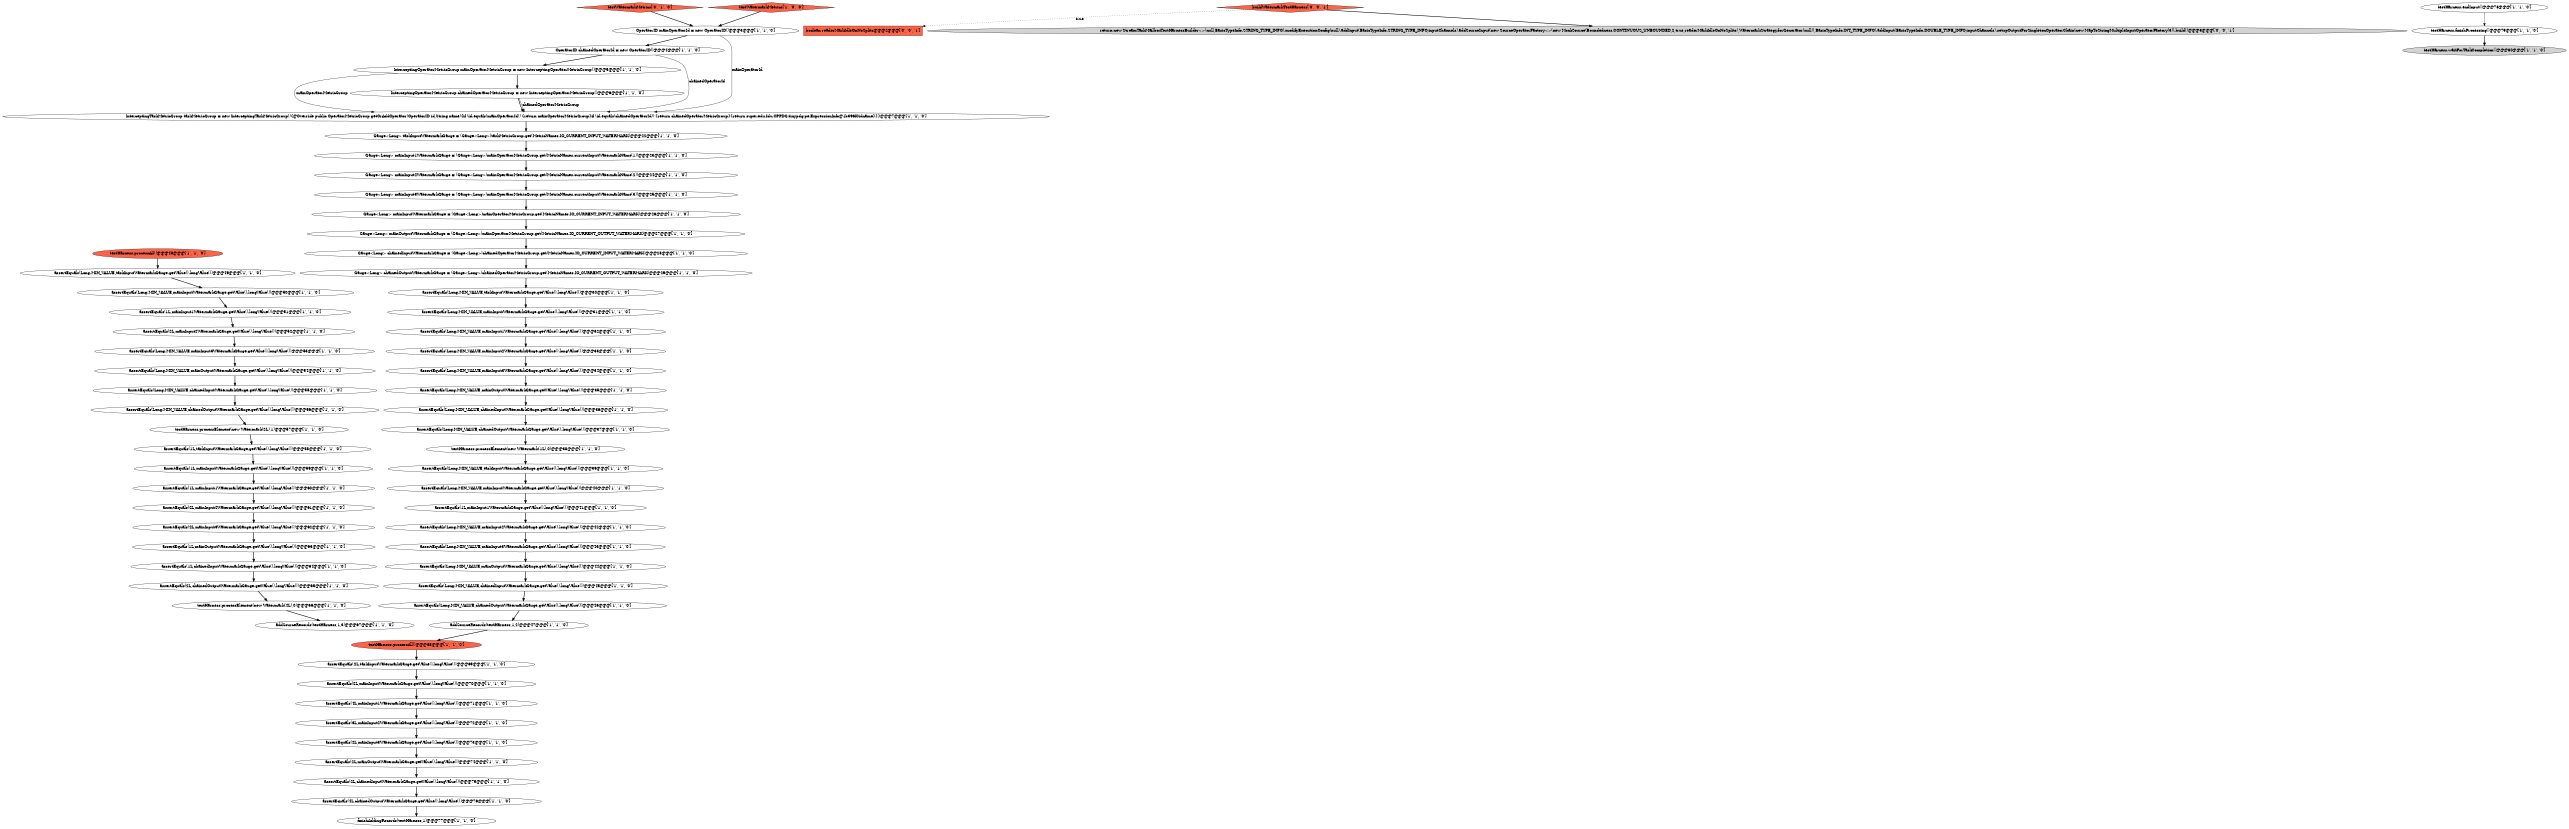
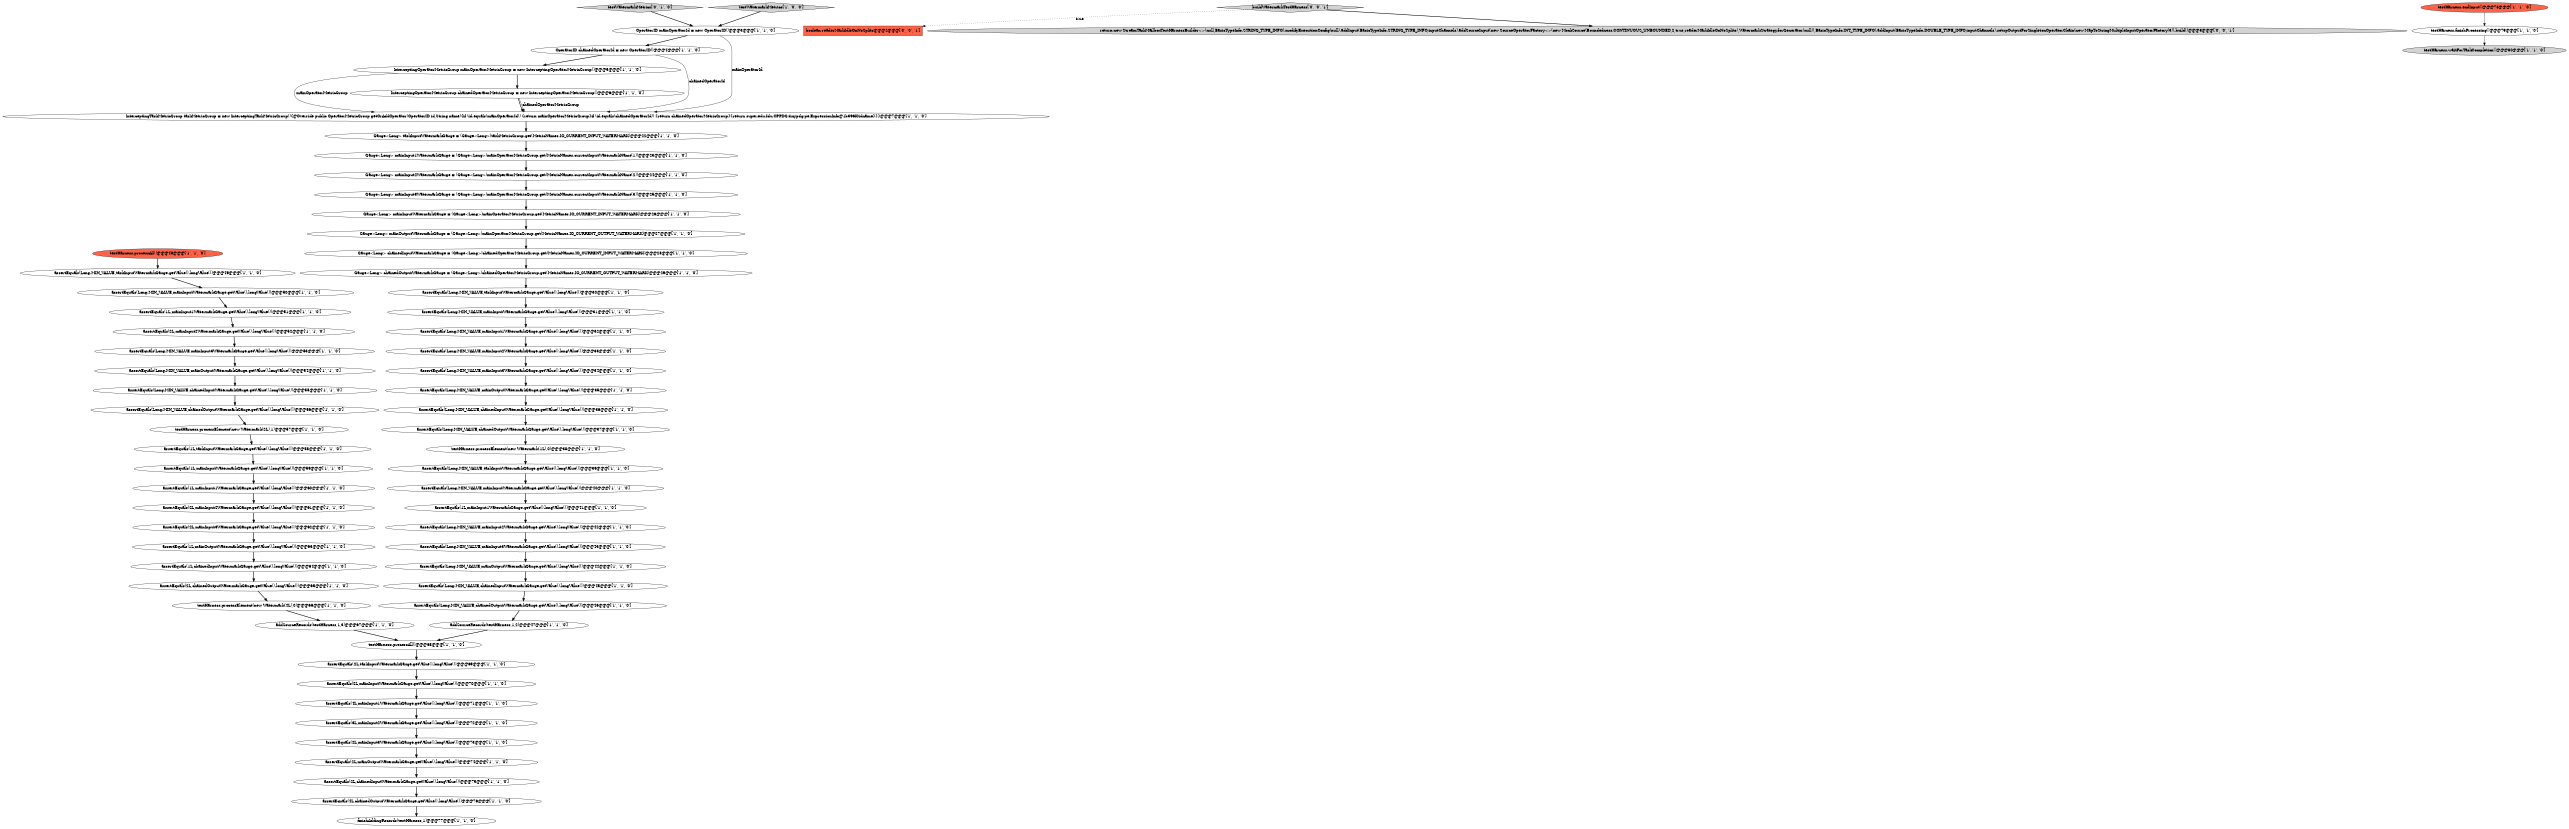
  digraph {
    node [fillcolor=white shape=ellipse style=filled]
    edge [style=bold]
    n1 [label="Gauge<Long> taskInputWatermarkGauge = (Gauge<Long>)taskMetricGroup.get(MetricNames.IO_CURRENT_INPUT_WATERMARK)@@@22@@@['1', '1', '0']"]
    n2 [label="Gauge<Long> mainInput1WatermarkGauge = (Gauge<Long>)mainOperatorMetricGroup.get(MetricNames.currentInputWatermarkName(1))@@@23@@@['1', '1', '0']"]
    n3 [label="Gauge<Long> mainInput2WatermarkGauge = (Gauge<Long>)mainOperatorMetricGroup.get(MetricNames.currentInputWatermarkName(2))@@@24@@@['1', '1', '0']"]
    n4 [label="assertEquals(Long.MIN_VALUE,mainOutputWatermarkGauge.getValue().longValue())@@@54@@@['1', '1', '0']"]
    n5 [label="assertEquals(Long.MIN_VALUE,chainedInputWatermarkGauge.getValue().longValue())@@@55@@@['1', '1', '0']"]
    n6 [label="assertEquals(Long.MIN_VALUE,chainedOutputWatermarkGauge.getValue().longValue())@@@56@@@['1', '1', '0']"]
    n7 [label="assertEquals(1L,mainInputWatermarkGauge.getValue().longValue())@@@59@@@['1', '1', '0']"]
    n8 [label="assertEquals(1L,mainInput1WatermarkGauge.getValue().longValue())@@@60@@@['1', '1', '0']"]
    n9 [label="assertEquals(2L,mainInput2WatermarkGauge.getValue().longValue())@@@61@@@['1', '1', '0']"]
    n10 [label="testHarness.processElement(new Watermark(1L),0)@@@38@@@['1', '1', '0']"]
    n11 [label="assertEquals(Long.MIN_VALUE,taskInputWatermarkGauge.getValue().longValue())@@@39@@@['1', '1', '0']"]
    n12 [label="assertEquals(Long.MIN_VALUE,mainInputWatermarkGauge.getValue().longValue())@@@40@@@['1', '1', '0']"]
    n13 [label="assertEquals(Long.MIN_VALUE,chainedInputWatermarkGauge.getValue().longValue())@@@36@@@['1', '1', '0']"]
    n14 [label="assertEquals(Long.MIN_VALUE,chainedOutputWatermarkGauge.getValue().longValue())@@@37@@@['1', '1', '0']"]
    n15 [label="assertEquals(Long.MIN_VALUE,mainInput3WatermarkGauge.getValue().longValue())@@@53@@@['1', '1', '0']"]
    n16 [label="OperatorID chainedOperatorId = new OperatorID()@@@4@@@['1', '1', '0']"]
    n17 [label="InterceptingOperatorMetricGroup mainOperatorMetricGroup = new InterceptingOperatorMetricGroup()@@@5@@@['1', '1', '0']"]
    n18 [label="InterceptingTaskMetricGroup taskMetricGroup = new InterceptingTaskMetricGroup(){@Override public OperatorMetricGroup getOrAddOperator(OperatorID id,String name){if (id.equals(mainOperatorId)) {return mainOperatorMetricGroup}if (id.equals(chainedOperatorId)) {return chainedOperatorMetricGroup}{return super.edu.fdu.CPPDG.tinypdg.pe.ExpressionInfo@1b396f0idname}}}@@@7@@@['1', '1', '0']"]
    n19 [label="InterceptingOperatorMetricGroup chainedOperatorMetricGroup = new InterceptingOperatorMetricGroup()@@@6@@@['1', '1', '0']"]
    n20 [label="assertEquals(2L,mainInput3WatermarkGauge.getValue().longValue())@@@73@@@['1', '1', '0']"]
    n21 [label="assertEquals(2L,mainOutputWatermarkGauge.getValue().longValue())@@@74@@@['1', '1', '0']"]
    n22 [label="assertEquals(2L,chainedInputWatermarkGauge.getValue().longValue())@@@75@@@['1', '1', '0']"]
    n23 [label="Gauge<Long> mainInput3WatermarkGauge = (Gauge<Long>)mainOperatorMetricGroup.get(MetricNames.currentInputWatermarkName(3))@@@25@@@['1', '1', '0']"]
    n24 [label="assertEquals(Long.MIN_VALUE,mainInput3WatermarkGauge.getValue().longValue())@@@43@@@['1', '1', '0']"]
    n25 [label="assertEquals(Long.MIN_VALUE,mainOutputWatermarkGauge.getValue().longValue())@@@44@@@['1', '1', '0']"]
    n26 [label="assertEquals(Long.MIN_VALUE,chainedInputWatermarkGauge.getValue().longValue())@@@45@@@['1', '1', '0']"]
    n27 [label="testHarness.processElement(new Watermark(2L),1)@@@57@@@['1', '1', '0']"]
    n28 [label="assertEquals(1L,taskInputWatermarkGauge.getValue().longValue())@@@58@@@['1', '1', '0']"]
    n29 [label="assertEquals(Long.MIN_VALUE,mainInput2WatermarkGauge.getValue().longValue())@@@42@@@['1', '1', '0']"]
    n30 [label="Gauge<Long> mainInputWatermarkGauge = (Gauge<Long>)mainOperatorMetricGroup.get(MetricNames.IO_CURRENT_INPUT_WATERMARK)@@@26@@@['1', '1', '0']"]
    n31 [label="Gauge<Long> mainOutputWatermarkGauge = (Gauge<Long>)mainOperatorMetricGroup.get(MetricNames.IO_CURRENT_OUTPUT_WATERMARK)@@@27@@@['1', '1', '0']"]
    n32 [label="Gauge<Long> chainedInputWatermarkGauge = (Gauge<Long>)chainedOperatorMetricGroup.get(MetricNames.IO_CURRENT_INPUT_WATERMARK)@@@28@@@['1', '1', '0']"]
    n33 [label="assertEquals(Long.MIN_VALUE,mainInputWatermarkGauge.getValue().longValue())@@@31@@@['1', '1', '0']"]
    n34 [label="assertEquals(Long.MIN_VALUE,mainInput1WatermarkGauge.getValue().longValue())@@@32@@@['1', '1', '0']"]
    n35 [label="assertEquals(Long.MIN_VALUE,mainInput2WatermarkGauge.getValue().longValue())@@@33@@@['1', '1', '0']"]
    n36 [label="assertEquals(2L,mainInput3WatermarkGauge.getValue().longValue())@@@62@@@['1', '1', '0']"]
    n37 [label="assertEquals(1L,mainOutputWatermarkGauge.getValue().longValue())@@@63@@@['1', '1', '0']"]
    n38 [label="assertEquals(1L,chainedInputWatermarkGauge.getValue().longValue())@@@64@@@['1', '1', '0']"]
    n39 [label="assertEquals(Long.MIN_VALUE,taskInputWatermarkGauge.getValue().longValue())@@@30@@@['1', '1', '0']"]
    n40 [fillcolor=tomato label="boolean readerMarkIdleOnNoSplits@@@2@@@['0', '0', '1']" shape=box]
    n41 [label="assertEquals(2L,taskInputWatermarkGauge.getValue().longValue())@@@69@@@['1', '1', '0']"]
    n42 [label="assertEquals(2L,mainInputWatermarkGauge.getValue().longValue())@@@70@@@['1', '1', '0']"]
    n43 [label="assertEquals(4L,mainInput1WatermarkGauge.getValue().longValue())@@@71@@@['1', '1', '0']"]
    n44 [fillcolor=lightgray label="return new StreamTaskMailboxTestHarnessBuilder<>(null,BasicTypeInfo.STRING_TYPE_INFO).modifyExecutionConfig(null).addInput(BasicTypeInfo.STRING_TYPE_INFO,inputChannels).addSourceInput(new SourceOperatorFactory<>(new MockSource(Boundedness.CONTINUOUS_UNBOUNDED,2,true,readerMarkIdleOnNoSplits),WatermarkStrategy.forGenerator(null)),BasicTypeInfo.INT_TYPE_INFO).addInput(BasicTypeInfo.DOUBLE_TYPE_INFO,inputChannels).setupOutputForSingletonOperatorChain(new MapToStringMultipleInputOperatorFactory(3)).build()@@@3@@@['0', '0', '1']"]
    n45 [label="finishAddingRecords(testHarness,1)@@@77@@@['1', '1', '0']"]
-   n46 [label="testHarness.endInput()@@@78@@@['1', '1', '0']"]
+   n46 [fillcolor=tomato label="testHarness.endInput()@@@78@@@['1', '1', '0']"]
    n47 [label="testHarness.finishProcessing()@@@79@@@['1', '1', '0']"]
    n48 [label="assertEquals(3L,mainInput2WatermarkGauge.getValue().longValue())@@@72@@@['1', '1', '0']"]
    n49 [label="assertEquals(Long.MIN_VALUE,chainedOutputWatermarkGauge.getValue().longValue())@@@46@@@['1', '1', '0']"]
    n50 [label="assertEquals(4L,chainedOutputWatermarkGauge.getValue().longValue())@@@76@@@['1', '1', '0']"]
    n51 [fillcolor=lightgray label="testHarness.waitForTaskCompletion()@@@80@@@['1', '1', '0']"]
    n52 [label="assertEquals(1L,mainInput1WatermarkGauge.getValue().longValue())@@@41@@@['1', '1', '0']"]
    n53 [label="assertEquals(Long.MIN_VALUE,mainInput3WatermarkGauge.getValue().longValue())@@@34@@@['1', '1', '0']"]
    n54 [label="assertEquals(1L,mainInput1WatermarkGauge.getValue().longValue())@@@51@@@['1', '1', '0']"]
    n55 [label="assertEquals(2L,mainInput2WatermarkGauge.getValue().longValue())@@@52@@@['1', '1', '0']"]
    n56 [label="assertEquals(Long.MIN_VALUE,mainOutputWatermarkGauge.getValue().longValue())@@@35@@@['1', '1', '0']"]
    n57 [label="addSourceRecords(testHarness,1,2)@@@47@@@['1', '1', '0']"]
-   n58 [fillcolor=tomato label="testHarness.processAll()@@@68@@@['1', '1', '0']"]
+   n58 [label="testHarness.processAll()@@@68@@@['1', '1', '0']"]
    n59 [fillcolor=tomato label="testHarness.processAll()@@@48@@@['1', '1', '0']"]
    n60 [label="assertEquals(Long.MIN_VALUE,taskInputWatermarkGauge.getValue().longValue())@@@49@@@['1', '1', '0']"]
-   n61 [fillcolor=tomato label="testWatermarkMetrics['0', '1', '0']" shape=diamond]
+   n61 [fillcolor=lightgray label="testWatermarkMetrics['0', '1', '0']" shape=diamond]
    n62 [label="OperatorID mainOperatorId = new OperatorID()@@@3@@@['1', '1', '0']"]
    n63 [label="assertEquals(Long.MIN_VALUE,mainInputWatermarkGauge.getValue().longValue())@@@50@@@['1', '1', '0']"]
    n64 [label="assertEquals(2L,chainedOutputWatermarkGauge.getValue().longValue())@@@65@@@['1', '1', '0']"]
    n65 [label="testHarness.processElement(new Watermark(4L),0)@@@66@@@['1', '1', '0']"]
    n66 [label="addSourceRecords(testHarness,1,3)@@@67@@@['1', '1', '0']"]
    n67 [label="Gauge<Long> chainedOutputWatermarkGauge = (Gauge<Long>)chainedOperatorMetricGroup.get(MetricNames.IO_CURRENT_OUTPUT_WATERMARK)@@@29@@@['1', '1', '0']"]
-   n68 [fillcolor=tomato label="buildWatermarkTestHarness['0', '0', '1']" shape=diamond]
-   n69 [fillcolor=tomato label="testWatermarkMetrics['1', '0', '0']" shape=diamond]
+   n68 [fillcolor=lightgray label="buildWatermarkTestHarness['0', '0', '1']" shape=diamond]
+   n69 [fillcolor=lightgray label="testWatermarkMetrics['1', '0', '0']" shape=diamond]
    n1 -> n2
    n2 -> n3
    n3 -> n23
    n4 -> n5
    n5 -> n6
    n6 -> n27
    n7 -> n8
    n8 -> n9
    n9 -> n36
    n10 -> n11
    n11 -> n12
    n12 -> n52
    n13 -> n14
    n14 -> n10
    n15 -> n4
    n16 -> n17
    n16 -> n18 [label=chainedOperatorId style=solid]
    n17 -> n18 [label=mainOperatorMetricGroup style=solid]
    n17 -> n19
    n18 -> n1
    n19 -> n18
    n19 -> n18 [label=chainedOperatorMetricGroup style=solid]
    n20 -> n21
    n21 -> n22
    n22 -> n50
    n23 -> n30
    n24 -> n25
    n25 -> n26
    n26 -> n49
    n27 -> n28
    n28 -> n7
    n29 -> n24
    n30 -> n31
    n31 -> n32
    n32 -> n67
    n33 -> n34
    n34 -> n35
    n35 -> n53
    n36 -> n37
    n37 -> n38
    n38 -> n64
    n39 -> n33
    n41 -> n42
    n42 -> n43
    n43 -> n48
    n46 -> n47 [style=solid]
-   n47 -> n51
+   n47 -> n51 [style=solid]
    n48 -> n20
    n49 -> n57
    n50 -> n45
    n52 -> n29
    n53 -> n56
    n54 -> n55
    n55 -> n15
    n56 -> n13
    n57 -> n58
    n58 -> n41
    n59 -> n60
    n60 -> n63
    n61 -> n62
    n62 -> n16
    n62 -> n18 [label=mainOperatorId style=solid]
    n63 -> n54
    n64 -> n65
    n65 -> n66
+   n66 -> n58
    n67 -> n39
    n68 -> n40 [label=true style=dotted]
    n68 -> n44
    n69 -> n62
  }
